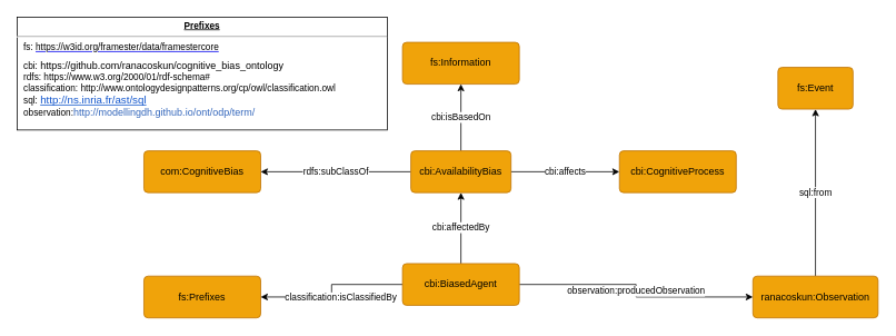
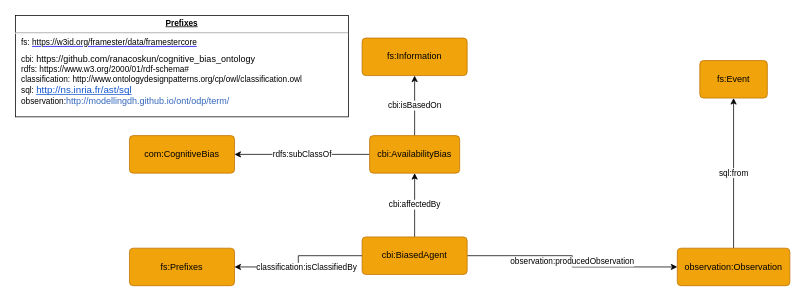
  <mxCell id="0" />
  <mxCell id="1" parent="0" />
- <mxCell id="2" value="cbi:affects" style="edgeStyle=orthogonalEdgeStyle;rounded=0;orthogonalLoop=1;jettySize=auto;html=1;" parent="1" source="5" target="6" edge="1"><mxGeometry relative="1" as="geometry" /></mxCell>
  <mxCell id="3" value="rdfs:subClassOf" style="edgeStyle=orthogonalEdgeStyle;rounded=0;orthogonalLoop=1;jettySize=auto;html=1;exitX=0;exitY=0.5;exitDx=0;exitDy=0;entryX=1;entryY=0.5;entryDx=0;entryDy=0;" parent="1" source="5" target="16" edge="1"><mxGeometry relative="1" as="geometry"><mxPoint x="342" y="290" as="targetPoint" /><mxPoint as="offset" /></mxGeometry></mxCell>
  <mxCell id="4" value="cbi:isBasedOn" style="edgeStyle=orthogonalEdgeStyle;rounded=0;orthogonalLoop=1;jettySize=auto;html=1;entryX=0.5;entryY=1;entryDx=0;entryDy=0;" parent="1" source="5" target="15" edge="1"><mxGeometry relative="1" as="geometry" /></mxCell>
  <mxCell id="5" value="cbi:AvailabilityBias" style="rounded=1;arcSize=10;whiteSpace=wrap;html=1;align=center;fillColor=#f0a30a;strokeColor=#BD7000;fontColor=#000000;" parent="1" vertex="1"><mxGeometry x="492" y="180" width="120" height="50" as="geometry" /></mxCell>
- <mxCell id="6" value="cbi:CognitiveProcess" style="rounded=1;arcSize=10;whiteSpace=wrap;html=1;align=center;fillColor=#f0a30a;strokeColor=#BD7000;fontColor=#000000;" parent="1" vertex="1"><mxGeometry x="742" y="180" width="140" height="50" as="geometry" /></mxCell>
  <mxCell id="7" value="observation:producedObservation" style="edgeStyle=orthogonalEdgeStyle;rounded=0;orthogonalLoop=1;jettySize=auto;html=1;" parent="1" source="11" target="13" edge="1"><mxGeometry relative="1" as="geometry" /></mxCell>
  <mxCell id="8" value="cbi:affectedBy" style="edgeStyle=orthogonalEdgeStyle;rounded=0;orthogonalLoop=1;jettySize=auto;html=1;" parent="1" source="11" target="5" edge="1"><mxGeometry relative="1" as="geometry"><mxPoint as="offset" /></mxGeometry></mxCell>
  <mxCell id="9" style="edgeStyle=orthogonalEdgeStyle;rounded=0;orthogonalLoop=1;jettySize=auto;html=1;exitX=0;exitY=0.5;exitDx=0;exitDy=0;entryX=1;entryY=0.5;entryDx=0;entryDy=0;" parent="1" source="11" target="17" edge="1"><mxGeometry relative="1" as="geometry" /></mxCell>
  <mxCell id="10" value="classification:isClassifiedBy" style="edgeLabel;html=1;align=center;verticalAlign=middle;resizable=0;points=[];" parent="9" vertex="1" connectable="0"><mxGeometry x="0.238" y="1" relative="1" as="geometry"><mxPoint x="25" y="-1" as="offset" /></mxGeometry></mxCell>
  <mxCell id="11" value="cbi:BiasedAgent" style="rounded=1;arcSize=10;whiteSpace=wrap;html=1;align=center;fillColor=#f0a30a;strokeColor=#BD7000;fontColor=#000000;" parent="1" vertex="1"><mxGeometry x="482" y="315" width="140" height="50" as="geometry" /></mxCell>
  <mxCell id="12" value="sql:from" style="edgeStyle=orthogonalEdgeStyle;rounded=0;orthogonalLoop=1;jettySize=auto;html=1;" parent="1" source="13" target="14" edge="1"><mxGeometry relative="1" as="geometry" /></mxCell>
- <mxCell id="13" value="ranacoskun:Observation" style="rounded=1;arcSize=10;whiteSpace=wrap;html=1;align=center;fillColor=#f0a30a;strokeColor=#BD7000;fontColor=#000000;" parent="1" vertex="1"><mxGeometry x="902" y="330" width="150" height="50" as="geometry" /></mxCell>
+ <mxCell id="13" value="observation:Observation" style="rounded=1;arcSize=10;whiteSpace=wrap;html=1;align=center;fillColor=#f0a30a;strokeColor=#BD7000;fontColor=#000000;" parent="1" vertex="1"><mxGeometry x="902" y="330" width="150" height="50" as="geometry" /></mxCell>
  <mxCell id="14" value="fs:Event" style="rounded=1;arcSize=10;whiteSpace=wrap;html=1;align=center;fillColor=#f0a30a;strokeColor=#BD7000;fontColor=#000000;" parent="1" vertex="1"><mxGeometry x="932" y="80" width="90" height="50" as="geometry" /></mxCell>
  <mxCell id="15" value="fs:Information" style="rounded=1;arcSize=10;whiteSpace=wrap;html=1;align=center;fillColor=#f0a30a;strokeColor=#BD7000;fontColor=#000000;" parent="1" vertex="1"><mxGeometry x="482" y="50" width="140" height="50" as="geometry" /></mxCell>
  <mxCell id="16" value="com:CognitiveBias" style="rounded=1;arcSize=10;whiteSpace=wrap;html=1;align=center;fillColor=#f0a30a;strokeColor=#BD7000;fontColor=#000000;" parent="1" vertex="1"><mxGeometry x="172" y="180" width="140" height="50" as="geometry" /></mxCell>
  <mxCell id="17" value="fs:Prefixes" style="rounded=1;arcSize=10;whiteSpace=wrap;html=1;align=center;fillColor=#f0a30a;strokeColor=#BD7000;fontColor=#000000;" parent="1" vertex="1"><mxGeometry x="172" y="330" width="140" height="50" as="geometry" /></mxCell>
  <mxCell id="18" value="&lt;p style=&quot;margin: 4px 0px 0px; text-decoration: underline; font-size: 11px;&quot;&gt;&lt;b&gt;&lt;font style=&quot;font-size: 11px;&quot;&gt;Prefixes&lt;/font&gt;&lt;/b&gt;&lt;/p&gt;&lt;hr style=&quot;font-size: 11px;&quot;&gt;&lt;p style=&quot;text-align: left; margin: 0px 0px 0px 8px; font-size: 11px;&quot;&gt;&lt;font style=&quot;font-size: 11px;&quot;&gt;&lt;span style=&quot;background-color: initial;&quot;&gt;fs:&amp;nbsp;&lt;/span&gt;&lt;a style=&quot;background: transparent; margin: 0px 8px 8px 0px; padding: 0px; vertical-align: baseline; display: inline-block;&quot; class=&quot;iri&quot; href=&quot;https://w3id.org/framester/data/framestercore/Preference&quot;&gt;&lt;font style=&quot;font-size: 11px;&quot; color=&quot;#000000&quot;&gt;https://w3id.org/framester/data/framestercore&lt;/font&gt;&lt;/a&gt;&lt;br&gt;&lt;/font&gt;&lt;/p&gt;&lt;p style=&quot;text-align: left; margin: 0px 0px 0px 8px; font-size: 11px;&quot;&gt;&lt;span style=&quot;background-color: initial;&quot;&gt;&lt;font style=&quot;font-size: 11px;&quot;&gt;cbi:&amp;nbsp;&lt;/font&gt;&lt;/span&gt;&lt;span style=&quot;background-color: initial; font-size: 12px;&quot;&gt;https://github.com/ranacoskun/cognitive_bias_ontology&lt;/span&gt;&lt;/p&gt;&lt;p style=&quot;text-align: left; margin: 0px 0px 0px 8px; font-size: 11px;&quot;&gt;&lt;font style=&quot;font-size: 11px;&quot;&gt;rdfs: https://www.w3.org/2000/01/rdf-schema#&lt;/font&gt;&lt;/p&gt;&lt;p style=&quot;text-align: left; margin: 0px 0px 0px 8px; font-size: 11px;&quot;&gt;&lt;font style=&quot;font-size: 11px;&quot;&gt;&lt;span style=&quot;background-color: initial;&quot;&gt;classification:&amp;nbsp;http://www.ontologydesignpatterns.org/cp/owl/classification.owl&amp;nbsp;&lt;/span&gt;&lt;/font&gt;&lt;/p&gt;&lt;p style=&quot;text-align: left; margin: 0px 0px 0px 8px; font-size: 11px;&quot;&gt; sql: &lt;a style=&quot;color: rgb(17, 85, 204); font-family: Arial; font-size: 13px; text-decoration-skip-ink: none;&quot; class=&quot;waffle-rich-text-link&quot; href=&quot;http://ns.inria.fr/ast/sql&quot;&gt;http://ns.inria.fr/ast/sql&lt;/a&gt;&lt;br&gt;&lt;/p&gt;&lt;p style=&quot;text-align: left; margin: 0px 0px 0px 8px; font-size: 11px;&quot;&gt;observation:&lt;a style=&quot;font-size: 12px; text-decoration-line: none; color: rgb(51, 102, 187); background: url(&amp;quot;external.png&amp;quot;) right center no-repeat; padding-right: 13px;&quot; rel=&quot;nofollow&quot; title=&quot;http://modellingdh.github.io/ont/odp/term/&quot; class=&quot;external free&quot; href=&quot;http://modellingdh.github.io/ont/odp/term/&quot;&gt;http://modellingdh.github.io/ont/odp/term/&lt;/a&gt;&lt;/p&gt;" style="verticalAlign=top;align=center;overflow=fill;html=1;whiteSpace=wrap;" parent="1" vertex="1"><mxGeometry x="20" y="20" width="444" height="135" as="geometry" /></mxCell>
